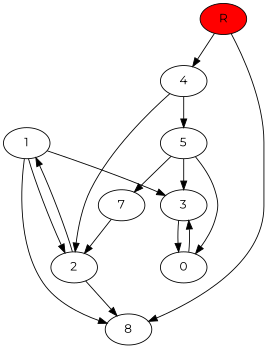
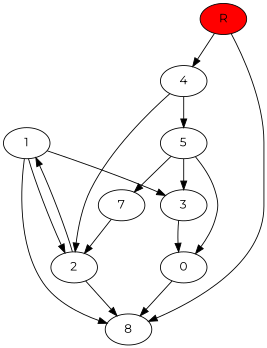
  digraph {
    fontname=Montserrat
    node [fontname=Montserrat]
    edge [fontname=Montserrat]
    1
    2
    3
    8
    n5 [label=0]
    4
    5
    7
    R [fillcolor="#ff0000" style=filled]
    1 -> 2
    1 -> 3
    1 -> 8
    2 -> 1
    2 -> 8
    3 -> n5
-   n5 -> 3
+   n5 -> 8
    4 -> 2
    4 -> 5
    5 -> 3
    5 -> n5
    5 -> 7
    7 -> 2
    R -> 8
    R -> 4
  }
